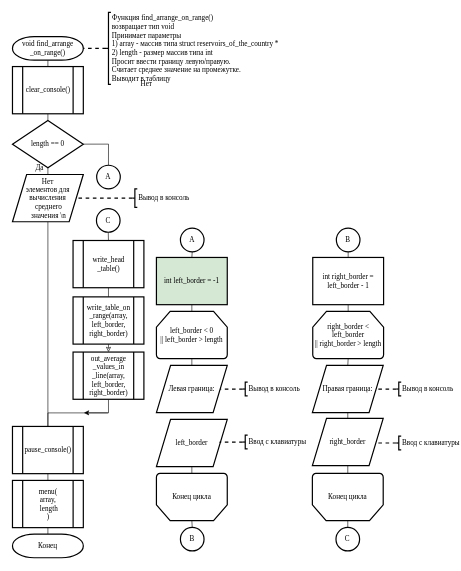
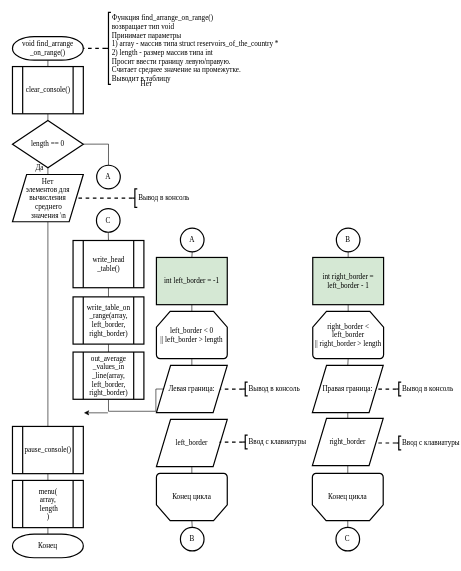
  <mxCell id="0" />
  <mxCell id="1" parent="0" />
  <mxCell id="2" style="edgeStyle=orthogonalEdgeStyle;rounded=0;orthogonalLoop=1;jettySize=auto;html=1;exitX=0.5;exitY=1;exitDx=0;exitDy=0;exitPerimeter=0;entryX=0.5;entryY=0;entryDx=0;entryDy=0;endArrow=none;endFill=0;strokeWidth=1;fontFamily=Times New Roman;" edge="1" parent="1" source="3" target="5"><mxGeometry relative="1" as="geometry" /></mxCell>
  <mxCell id="3" value="void find_arrange&lt;br&gt;_on_range()" style="strokeWidth=2;html=1;shape=mxgraph.flowchart.terminator;whiteSpace=wrap;fontFamily=Times New Roman;" vertex="1" parent="1"><mxGeometry x="20" y="60.47" width="118.11" height="39.37" as="geometry" /></mxCell>
  <mxCell id="4" style="edgeStyle=orthogonalEdgeStyle;rounded=0;orthogonalLoop=1;jettySize=auto;html=1;exitX=0.5;exitY=1;exitDx=0;exitDy=0;entryX=0.5;entryY=0;entryDx=0;entryDy=0;entryPerimeter=0;endArrow=none;endFill=0;strokeWidth=1;fontFamily=Times New Roman;" edge="1" parent="1" source="5" target="8"><mxGeometry relative="1" as="geometry" /></mxCell>
  <mxCell id="5" value="clear_console()" style="verticalLabelPosition=middle;verticalAlign=middle;html=1;shape=process;whiteSpace=wrap;rounded=0;size=0.14;arcSize=6;fontFamily=Times New Roman;strokeWidth=2;labelPosition=center;align=center;" vertex="1" parent="1"><mxGeometry x="20" y="110.47" width="118.11" height="78.74" as="geometry" /></mxCell>
  <mxCell id="6" style="edgeStyle=orthogonalEdgeStyle;rounded=0;orthogonalLoop=1;jettySize=auto;html=1;exitX=0.5;exitY=1;exitDx=0;exitDy=0;exitPerimeter=0;entryX=0.5;entryY=0;entryDx=0;entryDy=0;endArrow=none;endFill=0;strokeWidth=1;fontFamily=Times New Roman;" edge="1" parent="1" source="8" target="10"><mxGeometry relative="1" as="geometry" /></mxCell>
  <mxCell id="7" style="edgeStyle=orthogonalEdgeStyle;rounded=0;orthogonalLoop=1;jettySize=auto;html=1;exitX=1;exitY=0.5;exitDx=0;exitDy=0;exitPerimeter=0;entryX=0.5;entryY=0;entryDx=0;entryDy=0;entryPerimeter=0;endArrow=none;endFill=0;strokeWidth=1;fontFamily=Times New Roman;" edge="1" parent="1" source="8" target="44"><mxGeometry relative="1" as="geometry" /></mxCell>
  <mxCell id="8" value="length == 0" style="strokeWidth=2;html=1;shape=mxgraph.flowchart.decision;whiteSpace=wrap;fontFamily=Times New Roman;" vertex="1" parent="1"><mxGeometry x="20" y="200.47" width="118.11" height="78.74" as="geometry" /></mxCell>
  <mxCell id="9" style="edgeStyle=orthogonalEdgeStyle;rounded=0;orthogonalLoop=1;jettySize=auto;html=1;exitX=0.5;exitY=1;exitDx=0;exitDy=0;entryX=0.5;entryY=0;entryDx=0;entryDy=0;endArrow=none;endFill=0;strokeWidth=1;fontFamily=Times New Roman;" edge="1" parent="1" source="10" target="54"><mxGeometry relative="1" as="geometry" /></mxCell>
  <mxCell id="10" value="Нет&lt;br&gt;элементов для&lt;br&gt;вычисления&lt;br&gt;&amp;nbsp;среднего&lt;br&gt;&amp;nbsp;значения \n" style="shape=parallelogram;perimeter=parallelogramPerimeter;whiteSpace=wrap;html=1;strokeWidth=2;fontFamily=Times New Roman;" vertex="1" parent="1"><mxGeometry x="20" y="290.47" width="118.11" height="78.74" as="geometry" /></mxCell>
  <mxCell id="11" style="edgeStyle=orthogonalEdgeStyle;rounded=0;orthogonalLoop=1;jettySize=auto;html=1;exitX=0.5;exitY=1;exitDx=0;exitDy=0;entryX=0.5;entryY=0;entryDx=0;entryDy=0;entryPerimeter=0;endArrow=none;endFill=0;strokeWidth=1;fontFamily=Times New Roman;" edge="1" parent="1" source="12" target="14"><mxGeometry relative="1" as="geometry" /></mxCell>
  <mxCell id="12" value="int left_border = -1" style="rounded=0;whiteSpace=wrap;html=1;absoluteArcSize=1;arcSize=14;strokeWidth=2;fontFamily=Times New Roman;fillColor=#d5e8d4;" vertex="1" parent="1"><mxGeometry x="260" y="428.74" width="118.11" height="78.74" as="geometry" /></mxCell>
  <mxCell id="13" style="edgeStyle=orthogonalEdgeStyle;rounded=0;orthogonalLoop=1;jettySize=auto;html=1;exitX=0.5;exitY=1;exitDx=0;exitDy=0;exitPerimeter=0;entryX=0.5;entryY=0;entryDx=0;entryDy=0;endArrow=none;endFill=0;strokeWidth=1;fontFamily=Times New Roman;" edge="1" parent="1" source="14" target="15"><mxGeometry relative="1" as="geometry" /></mxCell>
  <mxCell id="14" value="left_border &amp;lt; 0&lt;br&gt;|| left_border &amp;gt; length" style="strokeWidth=2;html=1;shape=mxgraph.flowchart.loop_limit;whiteSpace=wrap;fontFamily=Times New Roman;" vertex="1" parent="1"><mxGeometry x="260" y="518.74" width="118.11" height="78.74" as="geometry" /></mxCell>
  <mxCell id="15" value="Левая граница:" style="shape=parallelogram;perimeter=parallelogramPerimeter;whiteSpace=wrap;html=1;strokeWidth=2;fontFamily=Times New Roman;" vertex="1" parent="1"><mxGeometry x="260" y="608.74" width="118.11" height="78.74" as="geometry" /></mxCell>
  <mxCell id="16" style="edgeStyle=orthogonalEdgeStyle;rounded=0;orthogonalLoop=1;jettySize=auto;html=1;exitX=0.5;exitY=1;exitDx=0;exitDy=0;entryX=0.5;entryY=1;entryDx=0;entryDy=0;entryPerimeter=0;endArrow=none;endFill=0;strokeWidth=1;fontFamily=Times New Roman;" edge="1" parent="1" source="17" target="19"><mxGeometry relative="1" as="geometry" /></mxCell>
  <mxCell id="17" value="left_border" style="shape=parallelogram;perimeter=parallelogramPerimeter;whiteSpace=wrap;html=1;strokeWidth=2;fontFamily=Times New Roman;" vertex="1" parent="1"><mxGeometry x="260" y="698.74" width="118.11" height="78.74" as="geometry" /></mxCell>
  <mxCell id="18" style="edgeStyle=orthogonalEdgeStyle;rounded=0;orthogonalLoop=1;jettySize=auto;html=1;exitX=0.5;exitY=0;exitDx=0;exitDy=0;exitPerimeter=0;entryX=0.5;entryY=0;entryDx=0;entryDy=0;entryPerimeter=0;endArrow=none;endFill=0;strokeWidth=1;fontFamily=Times New Roman;" edge="1" parent="1" source="19" target="42"><mxGeometry relative="1" as="geometry" /></mxCell>
  <mxCell id="19" value="Конец цикла" style="strokeWidth=2;html=1;shape=mxgraph.flowchart.loop_limit;whiteSpace=wrap;fontFamily=Times New Roman;flipV=1;" vertex="1" parent="1"><mxGeometry x="260" y="788.74" width="118.11" height="78.74" as="geometry" /></mxCell>
  <mxCell id="20" style="edgeStyle=orthogonalEdgeStyle;rounded=0;orthogonalLoop=1;jettySize=auto;html=1;exitX=0.5;exitY=1;exitDx=0;exitDy=0;entryX=0.5;entryY=0;entryDx=0;entryDy=0;entryPerimeter=0;endArrow=none;endFill=0;strokeWidth=1;fontFamily=Times New Roman;" edge="1" parent="1" source="21" target="23"><mxGeometry relative="1" as="geometry" /></mxCell>
- <mxCell id="21" value="int right_border = left_border - 1" style="rounded=0;whiteSpace=wrap;html=1;absoluteArcSize=1;arcSize=14;strokeWidth=2;fontFamily=Times New Roman;" vertex="1" parent="1"><mxGeometry x="520.63" y="428.74" width="118.11" height="78.74" as="geometry" /></mxCell>
+ <mxCell id="21" value="int right_border = left_border - 1" style="rounded=0;whiteSpace=wrap;html=1;absoluteArcSize=1;arcSize=14;strokeWidth=2;fontFamily=Times New Roman;fillColor=#d5e8d4;" vertex="1" parent="1"><mxGeometry x="520.63" y="428.74" width="118.11" height="78.74" as="geometry" /></mxCell>
  <mxCell id="22" style="edgeStyle=orthogonalEdgeStyle;rounded=0;orthogonalLoop=1;jettySize=auto;html=1;exitX=0.5;exitY=1;exitDx=0;exitDy=0;exitPerimeter=0;entryX=0.5;entryY=0;entryDx=0;entryDy=0;endArrow=none;endFill=0;strokeWidth=1;fontFamily=Times New Roman;" edge="1" parent="1" source="23" target="25"><mxGeometry relative="1" as="geometry" /></mxCell>
  <mxCell id="23" value="right_border &amp;lt; left_border&lt;br&gt;|| right_border &amp;gt; length" style="strokeWidth=2;html=1;shape=mxgraph.flowchart.loop_limit;whiteSpace=wrap;fontFamily=Times New Roman;" vertex="1" parent="1"><mxGeometry x="520.63" y="518.74" width="118.11" height="78.74" as="geometry" /></mxCell>
  <mxCell id="24" style="edgeStyle=orthogonalEdgeStyle;rounded=0;orthogonalLoop=1;jettySize=auto;html=1;exitX=0.5;exitY=1;exitDx=0;exitDy=0;entryX=0.5;entryY=0;entryDx=0;entryDy=0;endArrow=none;endFill=0;strokeWidth=1;fontFamily=Times New Roman;" edge="1" parent="1" source="25" target="27"><mxGeometry relative="1" as="geometry" /></mxCell>
  <mxCell id="25" value="Правая граница:" style="shape=parallelogram;perimeter=parallelogramPerimeter;whiteSpace=wrap;html=1;strokeWidth=2;fontFamily=Times New Roman;" vertex="1" parent="1"><mxGeometry x="520" y="608.74" width="118.11" height="78.74" as="geometry" /></mxCell>
  <mxCell id="26" style="edgeStyle=orthogonalEdgeStyle;rounded=0;orthogonalLoop=1;jettySize=auto;html=1;exitX=0.5;exitY=1;exitDx=0;exitDy=0;entryX=0.5;entryY=1;entryDx=0;entryDy=0;entryPerimeter=0;endArrow=none;endFill=0;strokeWidth=1;fontFamily=Times New Roman;" edge="1" parent="1" source="27" target="29"><mxGeometry relative="1" as="geometry" /></mxCell>
  <mxCell id="27" value="right_border" style="shape=parallelogram;perimeter=parallelogramPerimeter;whiteSpace=wrap;html=1;strokeWidth=2;fontFamily=Times New Roman;" vertex="1" parent="1"><mxGeometry x="520" y="697.13" width="118.11" height="78.74" as="geometry" /></mxCell>
  <mxCell id="28" style="edgeStyle=orthogonalEdgeStyle;rounded=0;orthogonalLoop=1;jettySize=auto;html=1;exitX=0.5;exitY=0;exitDx=0;exitDy=0;exitPerimeter=0;entryX=0.5;entryY=0;entryDx=0;entryDy=0;entryPerimeter=0;endArrow=none;endFill=0;strokeWidth=1;fontFamily=Times New Roman;" edge="1" parent="1" source="29" target="43"><mxGeometry relative="1" as="geometry" /></mxCell>
  <mxCell id="29" value="Конец цикла" style="strokeWidth=2;html=1;shape=mxgraph.flowchart.loop_limit;whiteSpace=wrap;fontFamily=Times New Roman;flipV=1;" vertex="1" parent="1"><mxGeometry x="520" y="788.74" width="118.11" height="78.74" as="geometry" /></mxCell>
  <mxCell id="30" style="edgeStyle=orthogonalEdgeStyle;rounded=0;orthogonalLoop=1;jettySize=auto;html=1;exitX=0;exitY=0.5;exitDx=0;exitDy=0;exitPerimeter=0;entryX=1;entryY=0.5;entryDx=0;entryDy=0;endArrow=none;endFill=0;dashed=1;strokeWidth=2;fontFamily=Times New Roman;" edge="1" parent="1" source="31" target="15"><mxGeometry relative="1" as="geometry" /></mxCell>
  <mxCell id="31" value="Вывод в консоль" style="strokeWidth=2;html=1;shape=mxgraph.flowchart.annotation_2;align=left;labelPosition=right;pointerEvents=1;fontFamily=Times New Roman;" vertex="1" parent="1"><mxGeometry x="404" y="636.61" width="8.11" height="23" as="geometry" /></mxCell>
  <mxCell id="32" style="edgeStyle=orthogonalEdgeStyle;rounded=0;orthogonalLoop=1;jettySize=auto;html=1;exitX=0;exitY=0.5;exitDx=0;exitDy=0;exitPerimeter=0;entryX=1;entryY=0.5;entryDx=0;entryDy=0;dashed=1;endArrow=none;endFill=0;strokeWidth=2;fontFamily=Times New Roman;" edge="1" parent="1" source="33" target="17"><mxGeometry relative="1" as="geometry" /></mxCell>
  <mxCell id="33" value="Ввод с клавиатуры" style="strokeWidth=2;html=1;shape=mxgraph.flowchart.annotation_2;align=left;labelPosition=right;pointerEvents=1;fontFamily=Times New Roman;" vertex="1" parent="1"><mxGeometry x="404" y="725" width="8.11" height="23" as="geometry" /></mxCell>
  <mxCell id="34" style="edgeStyle=orthogonalEdgeStyle;rounded=0;orthogonalLoop=1;jettySize=auto;html=1;exitX=0;exitY=0.5;exitDx=0;exitDy=0;exitPerimeter=0;entryX=1;entryY=0.5;entryDx=0;entryDy=0;dashed=1;endArrow=none;endFill=0;strokeWidth=2;fontFamily=Times New Roman;" edge="1" parent="1" source="35" target="25"><mxGeometry relative="1" as="geometry" /></mxCell>
  <mxCell id="35" value="Вывод в консоль" style="strokeWidth=2;html=1;shape=mxgraph.flowchart.annotation_2;align=left;labelPosition=right;pointerEvents=1;fontFamily=Times New Roman;" vertex="1" parent="1"><mxGeometry x="660" y="636.61" width="8.11" height="23" as="geometry" /></mxCell>
  <mxCell id="36" style="edgeStyle=orthogonalEdgeStyle;rounded=0;orthogonalLoop=1;jettySize=auto;html=1;exitX=0;exitY=0.5;exitDx=0;exitDy=0;exitPerimeter=0;entryX=1;entryY=0.5;entryDx=0;entryDy=0;dashed=1;endArrow=none;endFill=0;strokeWidth=2;fontFamily=Times New Roman;" edge="1" parent="1" source="37" target="27"><mxGeometry relative="1" as="geometry" /></mxCell>
  <mxCell id="37" value="Ввод с клавиатуры" style="strokeWidth=2;html=1;shape=mxgraph.flowchart.annotation_2;align=left;labelPosition=right;pointerEvents=1;fontFamily=Times New Roman;" vertex="1" parent="1"><mxGeometry x="660" y="726.61" width="8.11" height="23" as="geometry" /></mxCell>
  <mxCell id="38" style="edgeStyle=orthogonalEdgeStyle;rounded=0;orthogonalLoop=1;jettySize=auto;html=1;exitX=0.5;exitY=1;exitDx=0;exitDy=0;exitPerimeter=0;entryX=0.5;entryY=0;entryDx=0;entryDy=0;endArrow=none;endFill=0;strokeWidth=1;fontFamily=Times New Roman;" edge="1" parent="1" source="39" target="12"><mxGeometry relative="1" as="geometry" /></mxCell>
  <mxCell id="39" value="А" style="strokeWidth=2;html=1;shape=mxgraph.flowchart.start_2;whiteSpace=wrap;fontFamily=Times New Roman;" vertex="1" parent="1"><mxGeometry x="300" y="380" width="39.37" height="39.37" as="geometry" /></mxCell>
  <mxCell id="40" style="edgeStyle=orthogonalEdgeStyle;rounded=0;orthogonalLoop=1;jettySize=auto;html=1;exitX=0.5;exitY=1;exitDx=0;exitDy=0;exitPerimeter=0;entryX=0.5;entryY=0;entryDx=0;entryDy=0;endArrow=none;endFill=0;strokeWidth=1;fontFamily=Times New Roman;" edge="1" parent="1" source="41" target="21"><mxGeometry relative="1" as="geometry" /></mxCell>
  <mxCell id="41" value="B" style="strokeWidth=2;html=1;shape=mxgraph.flowchart.start_2;whiteSpace=wrap;fontFamily=Times New Roman;" vertex="1" parent="1"><mxGeometry x="560" y="380" width="39.37" height="39.37" as="geometry" /></mxCell>
  <mxCell id="42" value="B" style="strokeWidth=2;html=1;shape=mxgraph.flowchart.start_2;whiteSpace=wrap;fontFamily=Times New Roman;" vertex="1" parent="1"><mxGeometry x="300" y="878.74" width="39.37" height="39.37" as="geometry" /></mxCell>
  <mxCell id="43" value="C" style="strokeWidth=2;html=1;shape=mxgraph.flowchart.start_2;whiteSpace=wrap;fontFamily=Times New Roman;" vertex="1" parent="1"><mxGeometry x="559.37" y="878.74" width="39.37" height="39.37" as="geometry" /></mxCell>
  <mxCell id="44" value="A" style="strokeWidth=2;html=1;shape=mxgraph.flowchart.start_2;whiteSpace=wrap;fontFamily=Times New Roman;" vertex="1" parent="1"><mxGeometry x="160.37" y="274.97" width="39.37" height="39.37" as="geometry" /></mxCell>
  <mxCell id="45" style="edgeStyle=orthogonalEdgeStyle;rounded=0;orthogonalLoop=1;jettySize=auto;html=1;exitX=0.5;exitY=1;exitDx=0;exitDy=0;exitPerimeter=0;entryX=0.5;entryY=0;entryDx=0;entryDy=0;endArrow=none;endFill=0;strokeWidth=1;fontFamily=Times New Roman;" edge="1" parent="1" source="46" target="48"><mxGeometry relative="1" as="geometry" /></mxCell>
  <mxCell id="46" value="C" style="strokeWidth=2;html=1;shape=mxgraph.flowchart.start_2;whiteSpace=wrap;fontFamily=Times New Roman;" vertex="1" parent="1"><mxGeometry x="160" y="347.33" width="39.37" height="39.37" as="geometry" /></mxCell>
  <mxCell id="47" style="edgeStyle=orthogonalEdgeStyle;rounded=0;orthogonalLoop=1;jettySize=auto;html=1;exitX=0.5;exitY=1;exitDx=0;exitDy=0;entryX=0.5;entryY=0;entryDx=0;entryDy=0;endArrow=none;endFill=0;strokeWidth=1;fontFamily=Times New Roman;" edge="1" parent="1" source="48" target="50"><mxGeometry relative="1" as="geometry" /></mxCell>
  <mxCell id="48" value="write_head&lt;br&gt;_table()" style="verticalLabelPosition=middle;verticalAlign=middle;html=1;shape=process;whiteSpace=wrap;rounded=0;size=0.14;arcSize=6;fontFamily=Times New Roman;strokeWidth=2;labelPosition=center;align=center;" vertex="1" parent="1"><mxGeometry x="121" y="400.47" width="118.11" height="78.74" as="geometry" /></mxCell>
- <mxCell id="49" style="edgeStyle=orthogonalEdgeStyle;rounded=0;orthogonalLoop=1;jettySize=auto;html=1;exitX=0.5;exitY=1;exitDx=0;exitDy=0;entryX=0.5;entryY=0;entryDx=0;entryDy=0;endArrow=classic;endFill=0;strokeWidth=1;fontFamily=Times New Roman;" edge="1" parent="1" source="50" target="52"><mxGeometry relative="1" as="geometry" /></mxCell>
+ <mxCell id="49" style="edgeStyle=orthogonalEdgeStyle;rounded=0;orthogonalLoop=1;jettySize=auto;html=1;exitX=0.5;exitY=1;exitDx=0;exitDy=0;entryX=0.5;entryY=0;entryDx=0;entryDy=0;endArrow=none;endFill=0;strokeWidth=1;fontFamily=Times New Roman;" edge="1" parent="1" source="50" target="52"><mxGeometry relative="1" as="geometry" /></mxCell>
  <mxCell id="50" value="write_table_on&lt;br&gt;_range(array, left_border, right_border)" style="verticalLabelPosition=middle;verticalAlign=middle;html=1;shape=process;whiteSpace=wrap;rounded=0;size=0.14;arcSize=6;fontFamily=Times New Roman;strokeWidth=2;labelPosition=center;align=center;" vertex="1" parent="1"><mxGeometry x="121" y="494.47" width="118.11" height="78.74" as="geometry" /></mxCell>
- <mxCell id="51" style="edgeStyle=orthogonalEdgeStyle;rounded=0;orthogonalLoop=1;jettySize=auto;html=1;exitX=0.5;exitY=1;exitDx=0;exitDy=0;entryX=0.5;entryY=0;entryDx=0;entryDy=0;endArrow=none;endFill=0;strokeWidth=1;fontFamily=Times New Roman;" edge="1" parent="1" source="52" target="54"><mxGeometry relative="1" as="geometry" /></mxCell>
+ <mxCell id="51" style="edgeStyle=orthogonalEdgeStyle;rounded=0;orthogonalLoop=1;jettySize=auto;html=1;exitX=0.5;exitY=1;exitDx=0;exitDy=0;endArrow=none;endFill=0;strokeWidth=1;fontFamily=Times New Roman;" edge="1" parent="1" source="52" target="15"><mxGeometry relative="1" as="geometry" /></mxCell>
  <mxCell id="52" value="out_average&lt;br&gt;_values_in&lt;br&gt;_line(array, left_border, right_border)" style="verticalLabelPosition=middle;verticalAlign=middle;html=1;shape=process;whiteSpace=wrap;rounded=0;size=0.14;arcSize=6;fontFamily=Times New Roman;strokeWidth=2;labelPosition=center;align=center;" vertex="1" parent="1"><mxGeometry x="121" y="586.47" width="118.11" height="78.74" as="geometry" /></mxCell>
  <mxCell id="53" style="edgeStyle=orthogonalEdgeStyle;rounded=0;orthogonalLoop=1;jettySize=auto;html=1;exitX=0.5;exitY=1;exitDx=0;exitDy=0;endArrow=none;endFill=0;strokeWidth=1;fontFamily=Times New Roman;" edge="1" parent="1" source="54" target="56"><mxGeometry relative="1" as="geometry" /></mxCell>
  <mxCell id="54" value="pause_console()" style="verticalLabelPosition=middle;verticalAlign=middle;html=1;shape=process;whiteSpace=wrap;rounded=0;size=0.14;arcSize=6;fontFamily=Times New Roman;strokeWidth=2;labelPosition=center;align=center;" vertex="1" parent="1"><mxGeometry x="20" y="710.47" width="118.11" height="78.74" as="geometry" /></mxCell>
  <mxCell id="55" style="edgeStyle=orthogonalEdgeStyle;rounded=0;orthogonalLoop=1;jettySize=auto;html=1;exitX=0.5;exitY=1;exitDx=0;exitDy=0;entryX=0.5;entryY=0;entryDx=0;entryDy=0;entryPerimeter=0;endArrow=none;endFill=0;strokeWidth=1;fontFamily=Times New Roman;" edge="1" parent="1" source="56" target="59"><mxGeometry relative="1" as="geometry" /></mxCell>
  <mxCell id="56" value="menu(&lt;br&gt;array,&lt;br&gt;&amp;nbsp;length&lt;br&gt;)" style="verticalLabelPosition=middle;verticalAlign=middle;html=1;shape=process;whiteSpace=wrap;rounded=0;size=0.14;arcSize=6;fontFamily=Times New Roman;strokeWidth=2;labelPosition=center;align=center;" vertex="1" parent="1"><mxGeometry x="20" y="800.47" width="118.11" height="78.74" as="geometry" /></mxCell>
  <mxCell id="57" style="edgeStyle=orthogonalEdgeStyle;rounded=0;orthogonalLoop=1;jettySize=auto;html=1;entryX=1;entryY=0.5;entryDx=0;entryDy=0;entryPerimeter=0;endArrow=none;endFill=0;strokeWidth=2;dashed=1;fontFamily=Times New Roman;" edge="1" parent="1" source="58" target="3"><mxGeometry relative="1" as="geometry" /></mxCell>
  <mxCell id="58" value="Функция&amp;nbsp;find_arrange_on_range()&lt;br&gt;возвращает тип void&lt;br&gt;Принимает параметры&lt;br&gt;1) array - массив типа&amp;nbsp;struct reservoirs_of_the_country *&lt;br&gt;2) length - размер массив типа int&lt;br&gt;Просит ввести границу левую/правую.&lt;br&gt;Считает среднее значение на промежутке.&lt;br&gt;Выводит в таблицу" style="strokeWidth=2;html=1;shape=mxgraph.flowchart.annotation_2;align=left;labelPosition=right;pointerEvents=1;fontFamily=Times New Roman;" vertex="1" parent="1"><mxGeometry x="176" y="20" width="8.11" height="120.32" as="geometry" /></mxCell>
  <mxCell id="59" value="Конец" style="strokeWidth=2;html=1;shape=mxgraph.flowchart.terminator;whiteSpace=wrap;fontFamily=Times New Roman;" vertex="1" parent="1"><mxGeometry x="20" y="890" width="118.11" height="39.37" as="geometry" /></mxCell>
  <mxCell id="60" style="edgeStyle=orthogonalEdgeStyle;rounded=0;orthogonalLoop=1;jettySize=auto;html=1;exitX=0;exitY=0.5;exitDx=0;exitDy=0;exitPerimeter=0;entryX=1;entryY=0.5;entryDx=0;entryDy=0;endArrow=none;endFill=0;strokeWidth=2;dashed=1;fontFamily=Times New Roman;" edge="1" parent="1" source="61" target="10"><mxGeometry relative="1" as="geometry" /></mxCell>
  <mxCell id="61" value="Вывод в консоль" style="strokeWidth=2;html=1;shape=mxgraph.flowchart.annotation_2;align=left;labelPosition=right;pointerEvents=1;fontFamily=Times New Roman;" vertex="1" parent="1"><mxGeometry x="220" y="314.34" width="8.11" height="31" as="geometry" /></mxCell>
  <mxCell id="62" value="" style="endArrow=classic;html=1;strokeWidth=1;fontFamily=Times New Roman;" edge="1" parent="1"><mxGeometry width="50" height="50" relative="1" as="geometry"><mxPoint x="179.11" y="687.79" as="sourcePoint" /><mxPoint x="139.11" y="687.79" as="targetPoint" /></mxGeometry></mxCell>
  <mxCell id="63" value="Да" style="text;html=1;align=center;verticalAlign=middle;resizable=0;points=[];autosize=1;fontFamily=Times New Roman;" vertex="1" parent="1"><mxGeometry x="50" y="270.47" width="30" height="20" as="geometry" /></mxCell>
  <mxCell id="64" value="Нет" style="text;html=1;align=center;verticalAlign=middle;resizable=0;points=[];autosize=1;fontFamily=Times New Roman;" vertex="1" parent="1"><mxGeometry x="228.11" y="130" width="30" height="20" as="geometry" /></mxCell>
